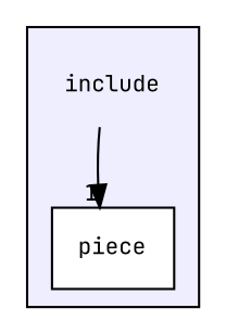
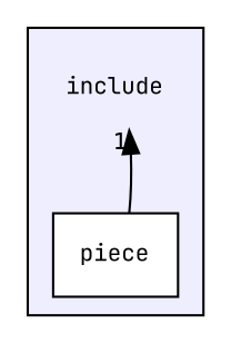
  digraph {
    compound=true
    fontname="JetBrains Mono"
    node [fontname="JetBrains Mono" fontsize=10]
    n1 [label=include shape=plaintext]
    n2 [color=black fillcolor=white label=piece shape=box style=filled]
    subgraph cluster_1 {
      bgcolor="#eeeeff"
      pencolor=black
      n1
      n2
    }
-   n1 -> n2 [headlabel=1 labeldistance=1.5 labelfontname=Helvetica labelfontsize=10 fontname="JetBrains Mono"]
+   n2 -> n1 [headlabel=1 labeldistance=1.5 labelfontname=Helvetica labelfontsize=10 fontname="JetBrains Mono"]
  }
